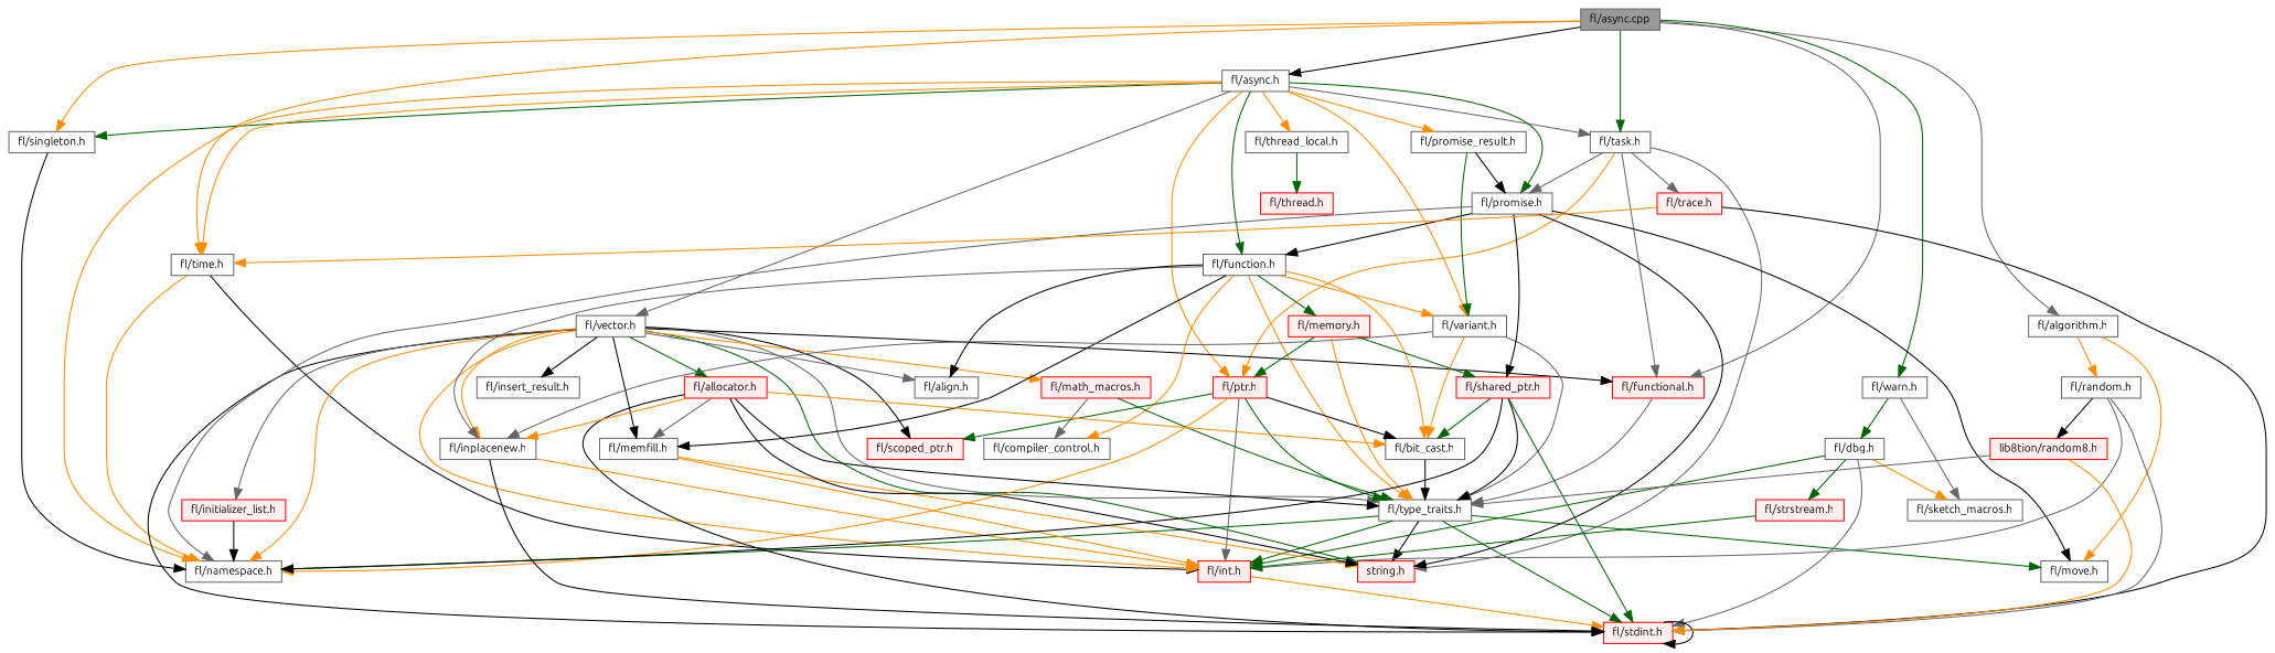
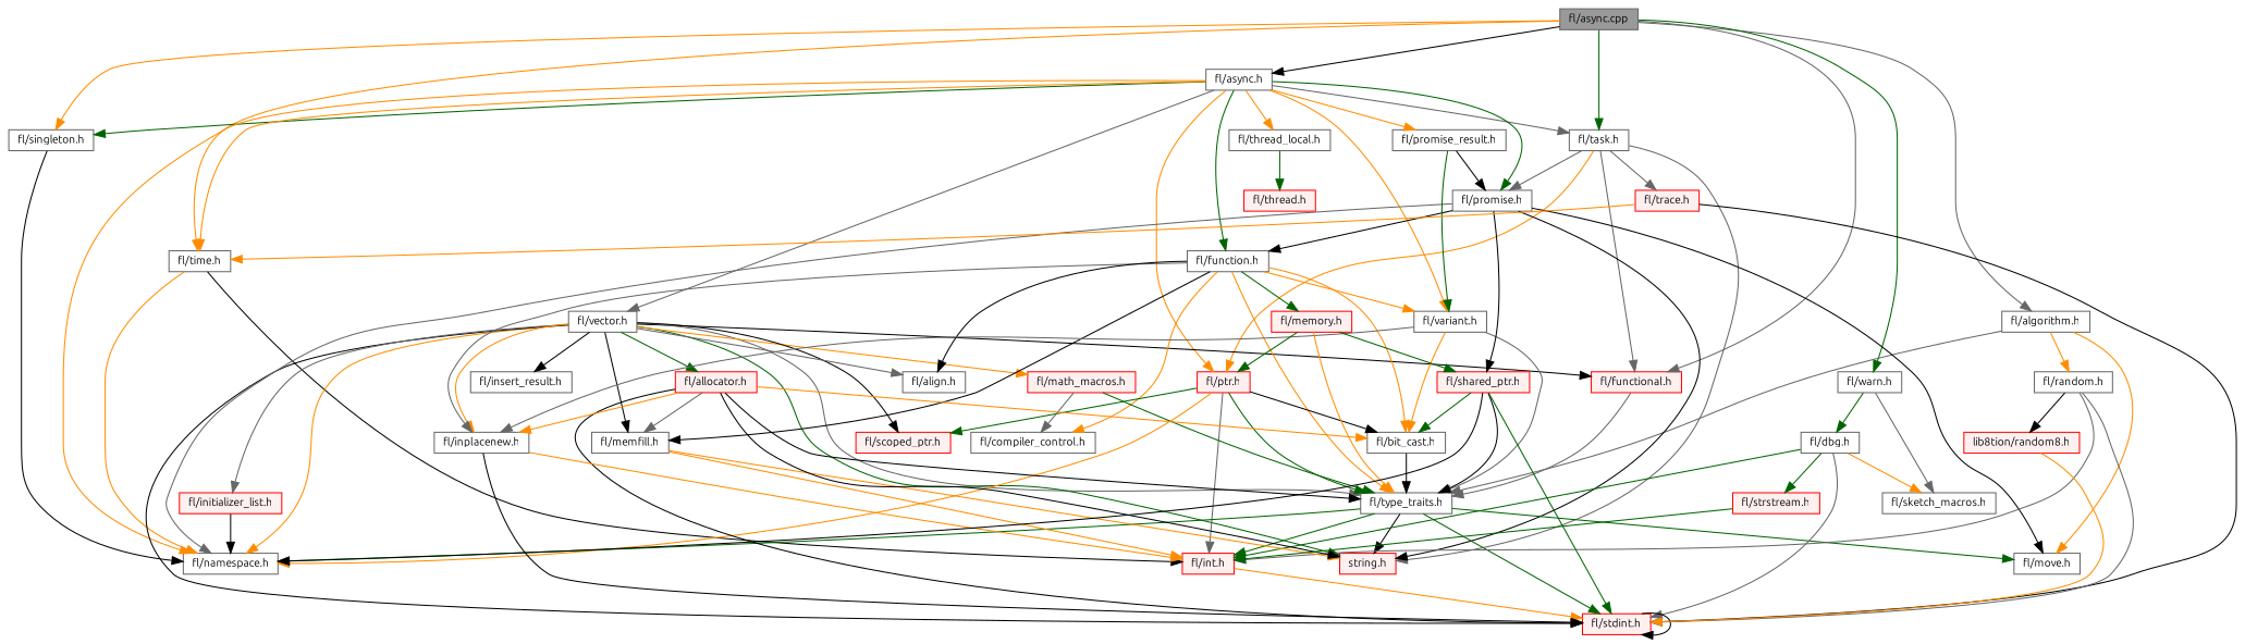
  digraph {
    fontname=Ubuntu
    node [color=grey40 fillcolor=white fontname=Ubuntu fontsize=10 shape=box style=filled]
    edge [color=darkorange fontname=Ubuntu fontsize=10 labelfontname=Helvetica labelfontsize=10 style=solid]
    n1 [color=gray40 fillcolor=grey60 fontcolor=black height=0.2 label="fl/async.cpp" width=0.4]
    n2 [height=0.2 label="fl/async.h" width=0.4]
    n3 [color=red fillcolor="#FFF0F0" height=0.2 label="fl/functional.h" width=0.4]
    n4 [height=0.2 label="fl/singleton.h" width=0.4]
    n5 [height=0.2 label="fl/task.h" width=0.4]
    n6 [height=0.2 label="fl/time.h" width=0.4]
    n7 [height=0.2 label="fl/algorithm.h" width=0.4]
    n8 [height=0.2 label="fl/warn.h" width=0.4]
    n9 [height=0.2 label="fl/namespace.h" width=0.4]
    n10 [height=0.2 label="fl/vector.h" width=0.4]
    n11 [height=0.2 label="fl/function.h" width=0.4]
    n12 [color=red fillcolor="#FFF0F0" height=0.2 label="fl/ptr.h" width=0.4]
    n13 [height=0.2 label="fl/variant.h" width=0.4]
    n14 [height=0.2 label="fl/promise.h" width=0.4]
    n15 [height=0.2 label="fl/promise_result.h" width=0.4]
    n16 [height=0.2 label="fl/thread_local.h" width=0.4]
    n17 [height=0.2 label="fl/type_traits.h" width=0.4]
    n18 [color=red fillcolor="#FFF0F0" height=0.2 label="string.h" width=0.4]
    n19 [color=red fillcolor="#FFF0F0" height=0.2 label="fl/trace.h" width=0.4]
    n20 [color=red fillcolor="#FFF0F0" height=0.2 label="fl/int.h" width=0.4]
    n21 [height=0.2 label="fl/move.h" width=0.4]
    n22 [height=0.2 label="fl/random.h" width=0.4]
    n23 [height=0.2 label="fl/dbg.h" width=0.4]
    n24 [height=0.2 label="fl/sketch_macros.h" width=0.4]
    n25 [color=red fillcolor="#FFF0F0" height=0.2 label="fl/stdint.h" width=0.4]
    n26 [color=red fillcolor="#FFF0F0" height=0.2 label="fl/initializer_list.h" width=0.4]
    n27 [height=0.2 label="fl/insert_result.h" width=0.4]
    n28 [color=red fillcolor="#FFF0F0" height=0.2 label="fl/math_macros.h" width=0.4]
    n29 [height=0.2 label="fl/memfill.h" width=0.4]
    n30 [color=red fillcolor="#FFF0F0" height=0.2 label="fl/allocator.h" width=0.4]
    n31 [height=0.2 label="fl/inplacenew.h" width=0.4]
    n32 [color=red fillcolor="#FFF0F0" height=0.2 label="fl/scoped_ptr.h" width=0.4]
    n33 [height=0.2 label="fl/align.h" width=0.4]
    n34 [height=0.2 label="fl/compiler_control.h" width=0.4]
    n35 [height=0.2 label="fl/bit_cast.h" width=0.4]
    n36 [color=red fillcolor="#FFF0F0" height=0.2 label="fl/memory.h" width=0.4]
    n37 [color=red fillcolor="#FFF0F0" height=0.2 label="fl/shared_ptr.h" width=0.4]
    n38 [color=red fillcolor="#FFF0F0" height=0.2 label="fl/thread.h" width=0.4]
    n39 [color=red fillcolor="#FFF0F0" height=0.2 label="lib8tion/random8.h" width=0.4]
    n40 [color=red fillcolor="#FFF0F0" height=0.2 label="fl/strstream.h" width=0.4]
    n1 -> n2 [color=black]
    n1 -> n3 [color=gray40]
    n1 -> n4
    n1 -> n5 [color=darkgreen]
    n1 -> n6
    n1 -> n7 [color=gray40]
    n1 -> n8 [color=darkgreen]
    n2 -> n4 [color=darkgreen]
    n2 -> n5 [color=gray40]
    n2 -> n6
    n2 -> n9
    n2 -> n10 [color=gray40]
    n2 -> n11 [color=darkgreen]
    n2 -> n12
    n2 -> n13
    n2 -> n14 [color=darkgreen]
    n2 -> n15
    n2 -> n16
    n3 -> n17 [color=gray40]
    n4 -> n9 [color=black]
    n5 -> n3 [color=gray40]
    n5 -> n12
    n5 -> n14 [color=gray40]
    n5 -> n18 [color=gray40]
    n5 -> n19 [color=gray40]
    n6 -> n9
    n6 -> n20 [color=black]
-   n39 -> n17 [color=gray40]
+   n7 -> n17 [color=gray40]
    n7 -> n21
    n7 -> n22
    n8 -> n23 [color=darkgreen]
    n8 -> n24 [color=gray40]
    n10 -> n3 [color=black]
    n10 -> n9
    n10 -> n17 [color=gray40]
    n10 -> n18 [color=darkgreen]
-   n10 -> n20
    n10 -> n25 [color=black]
    n10 -> n26 [color=gray40]
    n10 -> n27 [color=black]
    n10 -> n28
    n10 -> n29 [color=black]
    n10 -> n30 [color=darkgreen]
    n10 -> n31
    n10 -> n32 [color=black]
    n10 -> n33 [color=gray40]
    n11 -> n13
    n11 -> n17
    n11 -> n29 [color=black]
    n11 -> n31 [color=gray40]
    n11 -> n33 [color=black]
    n11 -> n34
    n11 -> n35
    n11 -> n36 [color=darkgreen]
    n12 -> n9
    n12 -> n17 [color=darkgreen]
    n12 -> n20 [color=gray40]
    n12 -> n32 [color=darkgreen]
    n12 -> n35 [color=black]
    n13 -> n17 [color=gray40]
    n13 -> n31 [color=gray40]
    n13 -> n35
    n14 -> n9 [color=gray40]
    n14 -> n11 [color=black]
    n14 -> n18 [color=black]
    n14 -> n21 [color=black]
    n14 -> n37 [color=black]
    n15 -> n13 [color=darkgreen]
    n15 -> n14 [color=black]
    n16 -> n38 [color=darkgreen]
    n17 -> n9 [color=darkgreen]
    n17 -> n18 [color=black]
    n17 -> n20 [color=darkgreen]
    n17 -> n21 [color=darkgreen]
    n17 -> n25 [color=darkgreen]
    n19 -> n6
    n19 -> n25 [color=black]
    n20 -> n25
    n22 -> n20 [color=gray40]
    n22 -> n25 [color=gray40]
    n22 -> n39 [color=black]
    n23 -> n20 [color=darkgreen]
    n23 -> n24
    n23 -> n25 [color=gray40]
    n23 -> n40 [color=darkgreen]
    n25 -> n25 [color=black]
    n26 -> n9 [color=black]
    n28 -> n17 [color=darkgreen]
    n28 -> n34 [color=gray40]
    n29 -> n18
    n29 -> n20
    n30 -> n17 [color=black]
    n30 -> n18 [color=black]
    n30 -> n25 [color=black]
    n30 -> n29 [color=gray40]
    n30 -> n31
    n30 -> n35
    n31 -> n20
    n31 -> n25 [color=black]
    n35 -> n17 [color=black]
    n36 -> n12 [color=darkgreen]
    n36 -> n17
    n36 -> n37 [color=darkgreen]
    n37 -> n9 [color=black]
    n37 -> n17 [color=black]
    n37 -> n25 [color=darkgreen]
    n37 -> n35 [color=darkgreen]
    n39 -> n25
    n40 -> n20 [color=darkgreen]
  }
